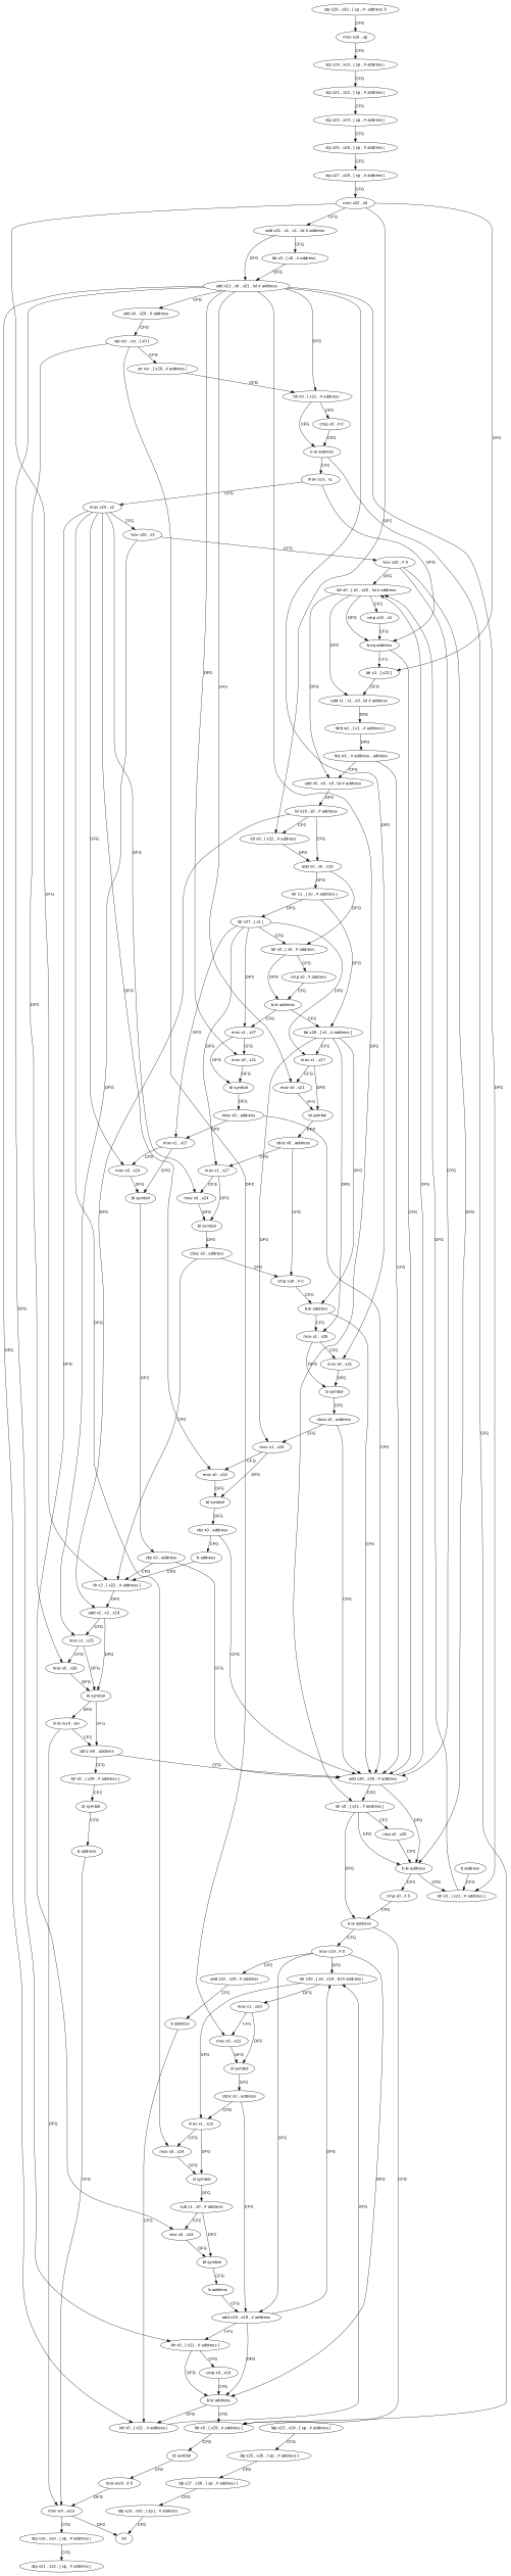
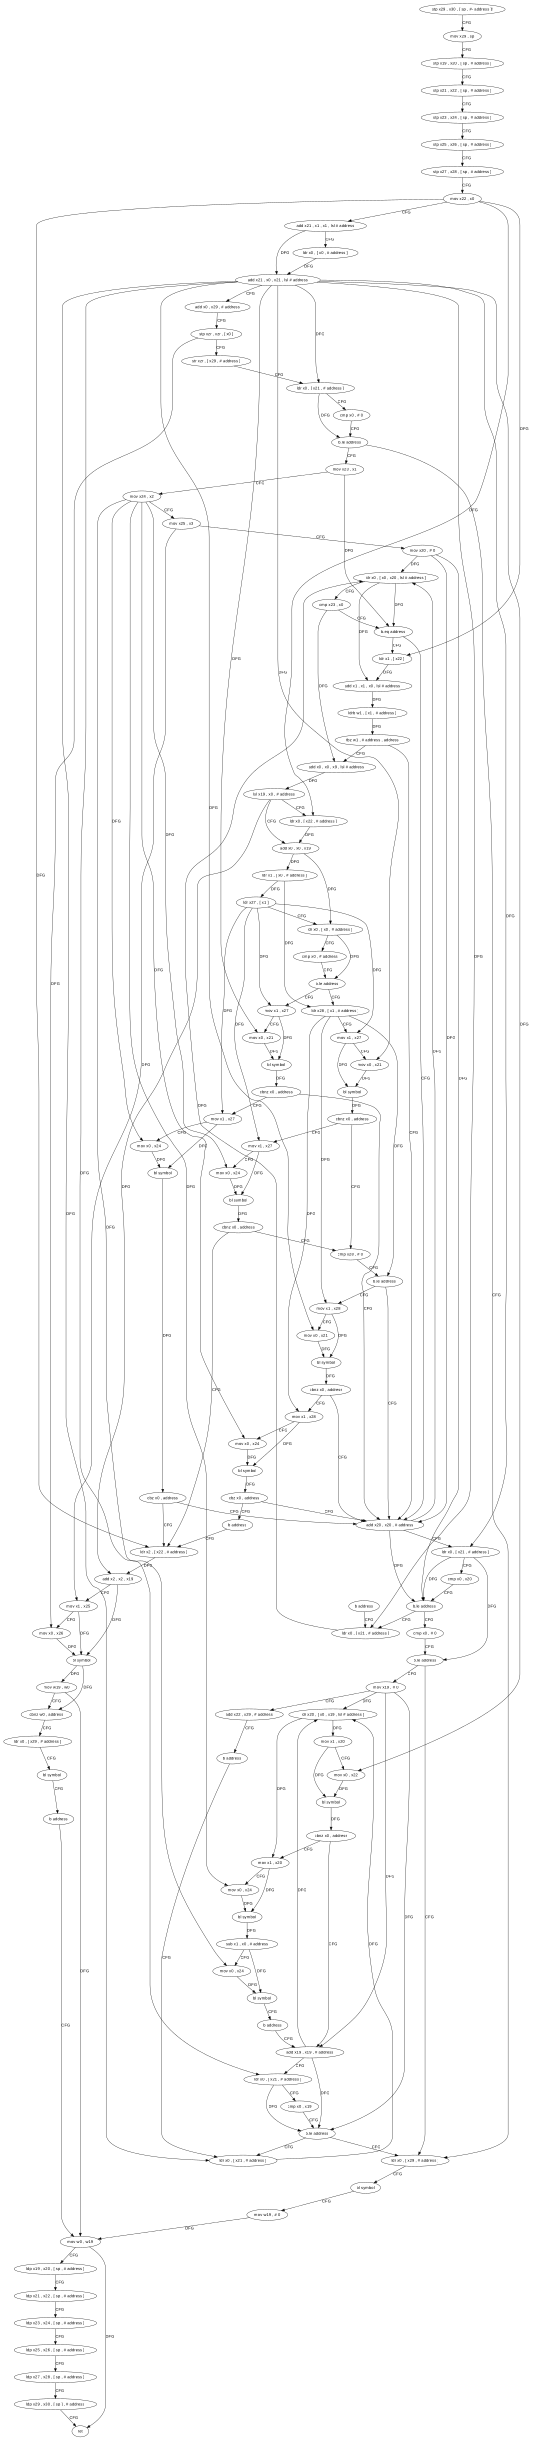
  digraph {
    fontname="Liberation Sans"
    node [fontname="Liberation Sans"]
    edge [fontname="Liberation Sans"]
    n1 [label="stp x29 , x30 , [ sp , #- address ]!"]
    n2 [label="mov x29 , sp"]
    n3 [label="stp x19 , x20 , [ sp , # address ]"]
    n4 [label="stp x21 , x22 , [ sp , # address ]"]
    n5 [label="stp x23 , x24 , [ sp , # address ]"]
    n6 [label="stp x25 , x26 , [ sp , # address ]"]
    n7 [label="stp x27 , x28 , [ sp , # address ]"]
    n8 [label="mov x22 , x0"]
    n9 [label="add x21 , x1 , x1 , lsl # address"]
    n10 [label="ldr x1 , [ x22 ]"]
    n11 [label="ldr x0 , [ x22 , # address ]"]
    n12 [label="ldr x2 , [ x22 , # address ]"]
    n13 [label="ldr x0 , [ x0 , # address ]"]
    n14 [label="add x21 , x0 , x21 , lsl # address"]
    n15 [label="add x1 , x1 , x0 , lsl # address"]
    n16 [label="add x0 , x0 , x19"]
    n17 [label="add x2 , x2 , x19"]
    n18 [label="add x0 , x29 , # address"]
    n19 [label="ldr x0 , [ x21 , # address ]"]
    n20 [label="ldr x0 , [ x21 , # address ]"]
    n21 [label="ldr x0 , [ x21 , # address ]"]
    n22 [label="ldr x0 , [ x21 , # address ]"]
    n23 [label="mov x0 , x21"]
    n24 [label="mov x0 , x21"]
    n25 [label="ldr x0 , [ x21 , # address ]"]
    n26 [label="mov x0 , x21"]
    n27 [label="stp xzr , xzr , [ x0 ]"]
    n28 [label="cmp x0 , # 0"]
    n29 [label="b.le address"]
    n30 [label="ldr x0 , [ x0 , x20 , lsl # address ]"]
    n31 [label="b.le address"]
    n32 [label="cmp x0 , x20"]
    n33 [label="b.le address"]
    n34 [label="ldr x20 , [ x0 , x19 , lsl # address ]"]
    n35 [label="bl symbol"]
    n36 [label="bl symbol"]
    n37 [label="b.le address"]
    n38 [label="cmp x0 , x19"]
    n39 [label="bl symbol"]
    n40 [label="str xzr , [ x29 , # address ]"]
    n41 [label="mov x0 , x22"]
    n42 [label="mov x0 , x26"]
    n43 [label="bl symbol"]
    n44 [label="bl symbol"]
    n45 [label="ldr x0 , [ x29 , # address ]"]
    n46 [label="mov x23 , x1"]
    n47 [label="bl symbol"]
    n48 [label="mov x24 , x2"]
    n49 [label="b.eq address"]
    n50 [label="mov w19 , # 0"]
    n51 [label="mov x25 , x3"]
    n52 [label="mov x0 , x24"]
    n53 [label="mov x0 , x24"]
    n54 [label="mov x0 , x24"]
    n55 [label="mov x0 , x24"]
    n56 [label="mov x0 , x24"]
    n57 [label="add x20 , x20 , # address"]
    n58 [label="mov w0 , w19"]
    n59 [label="ldp x19 , x20 , [ sp , # address ]"]
    n60 [label=ret]
    n61 [label="ldp x21 , x22 , [ sp , # address ]"]
    n62 [label="mov x20 , # 0"]
    n63 [label="mov x1 , x25"]
    n64 [label="bl symbol"]
    n65 [label="bl symbol"]
    n66 [label="bl symbol"]
    n67 [label="bl symbol"]
    n68 [label="bl symbol"]
    n69 [label="cmp x23 , x0"]
    n70 [label="add x0 , x0 , x9 , lsl # address"]
    n71 [label="cmp x0 , # 0"]
    n72 [label="b address"]
    n73 [label="ldrb w1 , [ x1 , # address ]"]
    n74 [label="lsl x19 , x0 , # address"]
    n75 [label="mov x19 , # 0"]
    n76 [label="tbz w1 , # address , address"]
    n77 [label="add x22 , x29 , # address"]
    n78 [label="add x19 , x19 , # address"]
    n79 [label="b address"]
    n80 [label="mov x1 , x20"]
    n81 [label="mov x1 , x20"]
    n82 [label="ldr x1 , [ x0 , # address ]"]
    n83 [label="ldr x0 , [ x0 , # address ]"]
    n84 [label="ldr x27 , [ x1 ]"]
    n85 [label="ldr x28 , [ x1 , # address ]"]
    n86 [label="cmp x0 , # address"]
    n87 [label="b.le address"]
    n88 [label="mov x1 , x27"]
    n89 [label="mov x1 , x27"]
    n90 [label="mov x1 , x27"]
    n91 [label="mov x1 , x27"]
    n92 [label="b.le address"]
    n93 [label="mov x1 , x28"]
    n94 [label="mov x1 , x28"]
    n95 [label="cbnz x0 , address"]
    n96 [label="cbz x0 , address"]
    n97 [label="cbnz x0 , address"]
    n98 [label="cmp x28 , # 0"]
    n99 [label="cbnz x0 , address"]
    n100 [label="cbnz x0 , address"]
    n101 [label="sub x1 , x0 , # address"]
    n102 [label="cbnz x0 , address"]
    n103 [label="b address"]
    n104 [label="mov w19 , w0"]
    n105 [label="cbnz w0 , address"]
    n106 [label="ldr x0 , [ x29 , # address ]"]
    n107 [label="bl symbol"]
    n108 [label="b address"]
    n109 [label="cbz x0 , address"]
    n110 [label="b address"]
    n111 [label="ldp x23 , x24 , [ sp , # address ]"]
    n112 [label="ldp x25 , x26 , [ sp , # address ]"]
    n113 [label="ldp x27 , x28 , [ sp , # address ]"]
    n114 [label="ldp x29 , x30 , [ sp ] , # address"]
    n1 -> n2 [label=CFG]
    n2 -> n3 [label=CFG]
    n3 -> n4 [label=CFG]
    n4 -> n5 [label=CFG]
    n5 -> n6 [label=CFG]
    n6 -> n7 [label=CFG]
    n7 -> n8 [label=CFG]
    n8 -> n9 [label=CFG]
    n8 -> n10 [label=DFG]
    n8 -> n11 [label=DFG]
    n8 -> n12 [label=DFG]
    n9 -> n13 [label=CFG]
    n9 -> n14 [label=DFG]
    n10 -> n15 [label=DFG]
    n11 -> n16 [label=DFG]
    n12 -> n17 [label=DFG]
    n13 -> n14 [label=DFG]
    n14 -> n18 [label=CFG]
    n14 -> n19 [label=DFG]
    n14 -> n20 [label=DFG]
    n14 -> n21 [label=DFG]
    n14 -> n22 [label=DFG]
    n14 -> n23 [label=DFG]
    n14 -> n24 [label=DFG]
    n14 -> n25 [label=DFG]
    n14 -> n26 [label=DFG]
    n15 -> n73 [label=DFG]
    n16 -> n82 [label=DFG]
    n16 -> n83 [label=DFG]
    n17 -> n44 [label=DFG]
    n17 -> n63 [label=CFG]
    n18 -> n27 [label=CFG]
    n19 -> n28 [label=CFG]
    n19 -> n29 [label=DFG]
    n20 -> n30 [label=DFG]
    n21 -> n31 [label=DFG]
    n21 -> n32 [label=CFG]
    n21 -> n33 [label=DFG]
    n22 -> n34 [label=DFG]
    n23 -> n35 [label=DFG]
    n24 -> n36 [label=DFG]
    n25 -> n37 [label=DFG]
    n25 -> n38 [label=CFG]
    n26 -> n39 [label=DFG]
    n27 -> n40 [label=CFG]
-   n27 -> n41 [label=DFG]
+   n14 -> n41 [label=DFG]
    n27 -> n42 [label=DFG]
    n28 -> n29 [label=CFG]
    n29 -> n45 [label=CFG]
    n29 -> n46 [label=CFG]
    n30 -> n15 [label=DFG]
    n30 -> n49 [label=DFG]
    n30 -> n69 [label=CFG]
-   n30 -> n70 [label=DFG]
+   n69 -> n70 [label=DFG]
    n31 -> n20 [label=CFG]
    n31 -> n71 [label=CFG]
    n32 -> n31 [label=CFG]
    n33 -> n45 [label=CFG]
    n33 -> n75 [label=CFG]
    n34 -> n80 [label=DFG]
    n34 -> n81 [label=DFG]
    n35 -> n95 [label=DFG]
    n36 -> n97 [label=DFG]
    n37 -> n22 [label=CFG]
    n37 -> n45 [label=CFG]
    n38 -> n37 [label=CFG]
    n39 -> n102 [label=DFG]
    n40 -> n19 [label=CFG]
    n41 -> n43 [label=DFG]
    n42 -> n44 [label=DFG]
    n43 -> n100 [label=DFG]
    n44 -> n104 [label=DFG]
    n44 -> n105 [label=DFG]
    n45 -> n47 [label=CFG]
    n46 -> n48 [label=CFG]
    n46 -> n49 [label=DFG]
    n47 -> n50 [label=CFG]
    n48 -> n51 [label=CFG]
    n48 -> n52 [label=DFG]
    n48 -> n53 [label=DFG]
    n48 -> n54 [label=DFG]
    n48 -> n55 [label=DFG]
    n48 -> n56 [label=DFG]
    n49 -> n10 [label=CFG]
    n49 -> n57 [label=CFG]
    n50 -> n58 [label=DFG]
    n51 -> n62 [label=CFG]
    n51 -> n63 [label=DFG]
    n52 -> n64 [label=DFG]
    n53 -> n65 [label=DFG]
    n54 -> n66 [label=DFG]
    n55 -> n67 [label=DFG]
    n56 -> n68 [label=DFG]
    n57 -> n21 [label=CFG]
    n57 -> n30 [label=DFG]
    n57 -> n31 [label=DFG]
    n58 -> n59 [label=CFG]
    n58 -> n60 [label=DFG]
    n59 -> n61 [label=CFG]
+   n61 -> n111 [label=CFG]
    n62 -> n30 [label=DFG]
    n62 -> n31 [label=DFG]
    n62 -> n57 [label=DFG]
    n63 -> n42 [label=CFG]
    n63 -> n44 [label=DFG]
    n64 -> n96 [label=DFG]
    n65 -> n99 [label=DFG]
    n66 -> n101 [label=DFG]
    n67 -> n103 [label=CFG]
    n68 -> n109 [label=DFG]
    n69 -> n49 [label=CFG]
    n70 -> n74 [label=DFG]
    n71 -> n33 [label=CFG]
    n72 -> n20 [label=CFG]
    n73 -> n76 [label=DFG]
    n74 -> n11 [label=CFG]
    n74 -> n16 [label=CFG]
    n74 -> n17 [label=DFG]
    n75 -> n34 [label=DFG]
    n75 -> n37 [label=DFG]
    n75 -> n77 [label=CFG]
    n75 -> n78 [label=DFG]
    n76 -> n57 [label=CFG]
    n76 -> n70 [label=CFG]
    n77 -> n79 [label=CFG]
    n78 -> n25 [label=CFG]
    n78 -> n34 [label=DFG]
    n78 -> n37 [label=DFG]
    n79 -> n22 [label=CFG]
    n80 -> n41 [label=CFG]
    n80 -> n43 [label=DFG]
    n81 -> n54 [label=CFG]
    n81 -> n66 [label=DFG]
    n82 -> n84 [label=DFG]
    n82 -> n85 [label=DFG]
    n83 -> n86 [label=CFG]
    n83 -> n87 [label=DFG]
    n84 -> n83 [label=CFG]
    n84 -> n88 [label=DFG]
    n84 -> n89 [label=DFG]
    n84 -> n90 [label=DFG]
    n84 -> n91 [label=DFG]
    n85 -> n90 [label=CFG]
    n85 -> n92 [label=DFG]
    n85 -> n93 [label=DFG]
    n85 -> n94 [label=DFG]
    n86 -> n87 [label=CFG]
    n87 -> n85 [label=CFG]
    n87 -> n88 [label=CFG]
    n88 -> n23 [label=CFG]
    n88 -> n35 [label=DFG]
    n89 -> n52 [label=CFG]
    n89 -> n64 [label=DFG]
    n90 -> n24 [label=CFG]
    n90 -> n36 [label=DFG]
    n91 -> n53 [label=CFG]
    n91 -> n65 [label=DFG]
    n92 -> n57 [label=CFG]
    n92 -> n93 [label=CFG]
    n93 -> n26 [label=CFG]
    n93 -> n39 [label=DFG]
    n94 -> n56 [label=CFG]
    n94 -> n68 [label=DFG]
    n95 -> n57 [label=CFG]
    n95 -> n89 [label=CFG]
    n96 -> n12 [label=CFG]
    n96 -> n57 [label=CFG]
    n97 -> n91 [label=CFG]
    n97 -> n98 [label=CFG]
    n98 -> n92 [label=CFG]
    n99 -> n12 [label=CFG]
    n99 -> n98 [label=CFG]
    n100 -> n78 [label=CFG]
    n100 -> n81 [label=CFG]
    n101 -> n55 [label=CFG]
    n101 -> n67 [label=DFG]
    n102 -> n57 [label=CFG]
    n102 -> n94 [label=CFG]
    n103 -> n78 [label=CFG]
    n104 -> n58 [label=DFG]
    n104 -> n105 [label=CFG]
-   n105 -> n57 [label=CFG]
    n105 -> n106 [label=CFG]
    n106 -> n107 [label=CFG]
    n107 -> n108 [label=CFG]
    n108 -> n58 [label=CFG]
    n109 -> n57 [label=CFG]
    n109 -> n110 [label=CFG]
    n110 -> n12 [label=CFG]
    n111 -> n112 [label=CFG]
    n112 -> n113 [label=CFG]
    n113 -> n114 [label=CFG]
    n114 -> n60 [label=CFG]
  }
